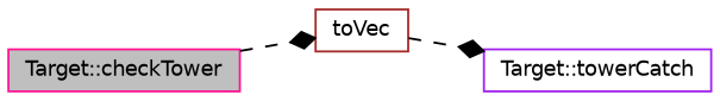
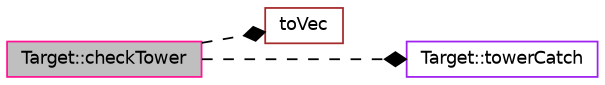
  digraph {
    rankdir=LR
    node [fillcolor=white fontname=Helvetica fontsize=10 shape=record style=filled]
    edge [arrowhead=diamond color=black fontname=Helvetica fontsize=10 labelfontname=Helvetica labelfontsize=10 style=dashed]
    n1 [color=deeppink fillcolor=grey75 fontcolor=black height=0.2 label="Target::checkTower" width=0.4]
    n2 [color=brown height=0.2 label=toVec width=0.4]
    n3 [color=purple height=0.2 label="Target::towerCatch" width=0.4]
    n1 -> n2
-   n2 -> n3
+   n1 -> n3
  }
